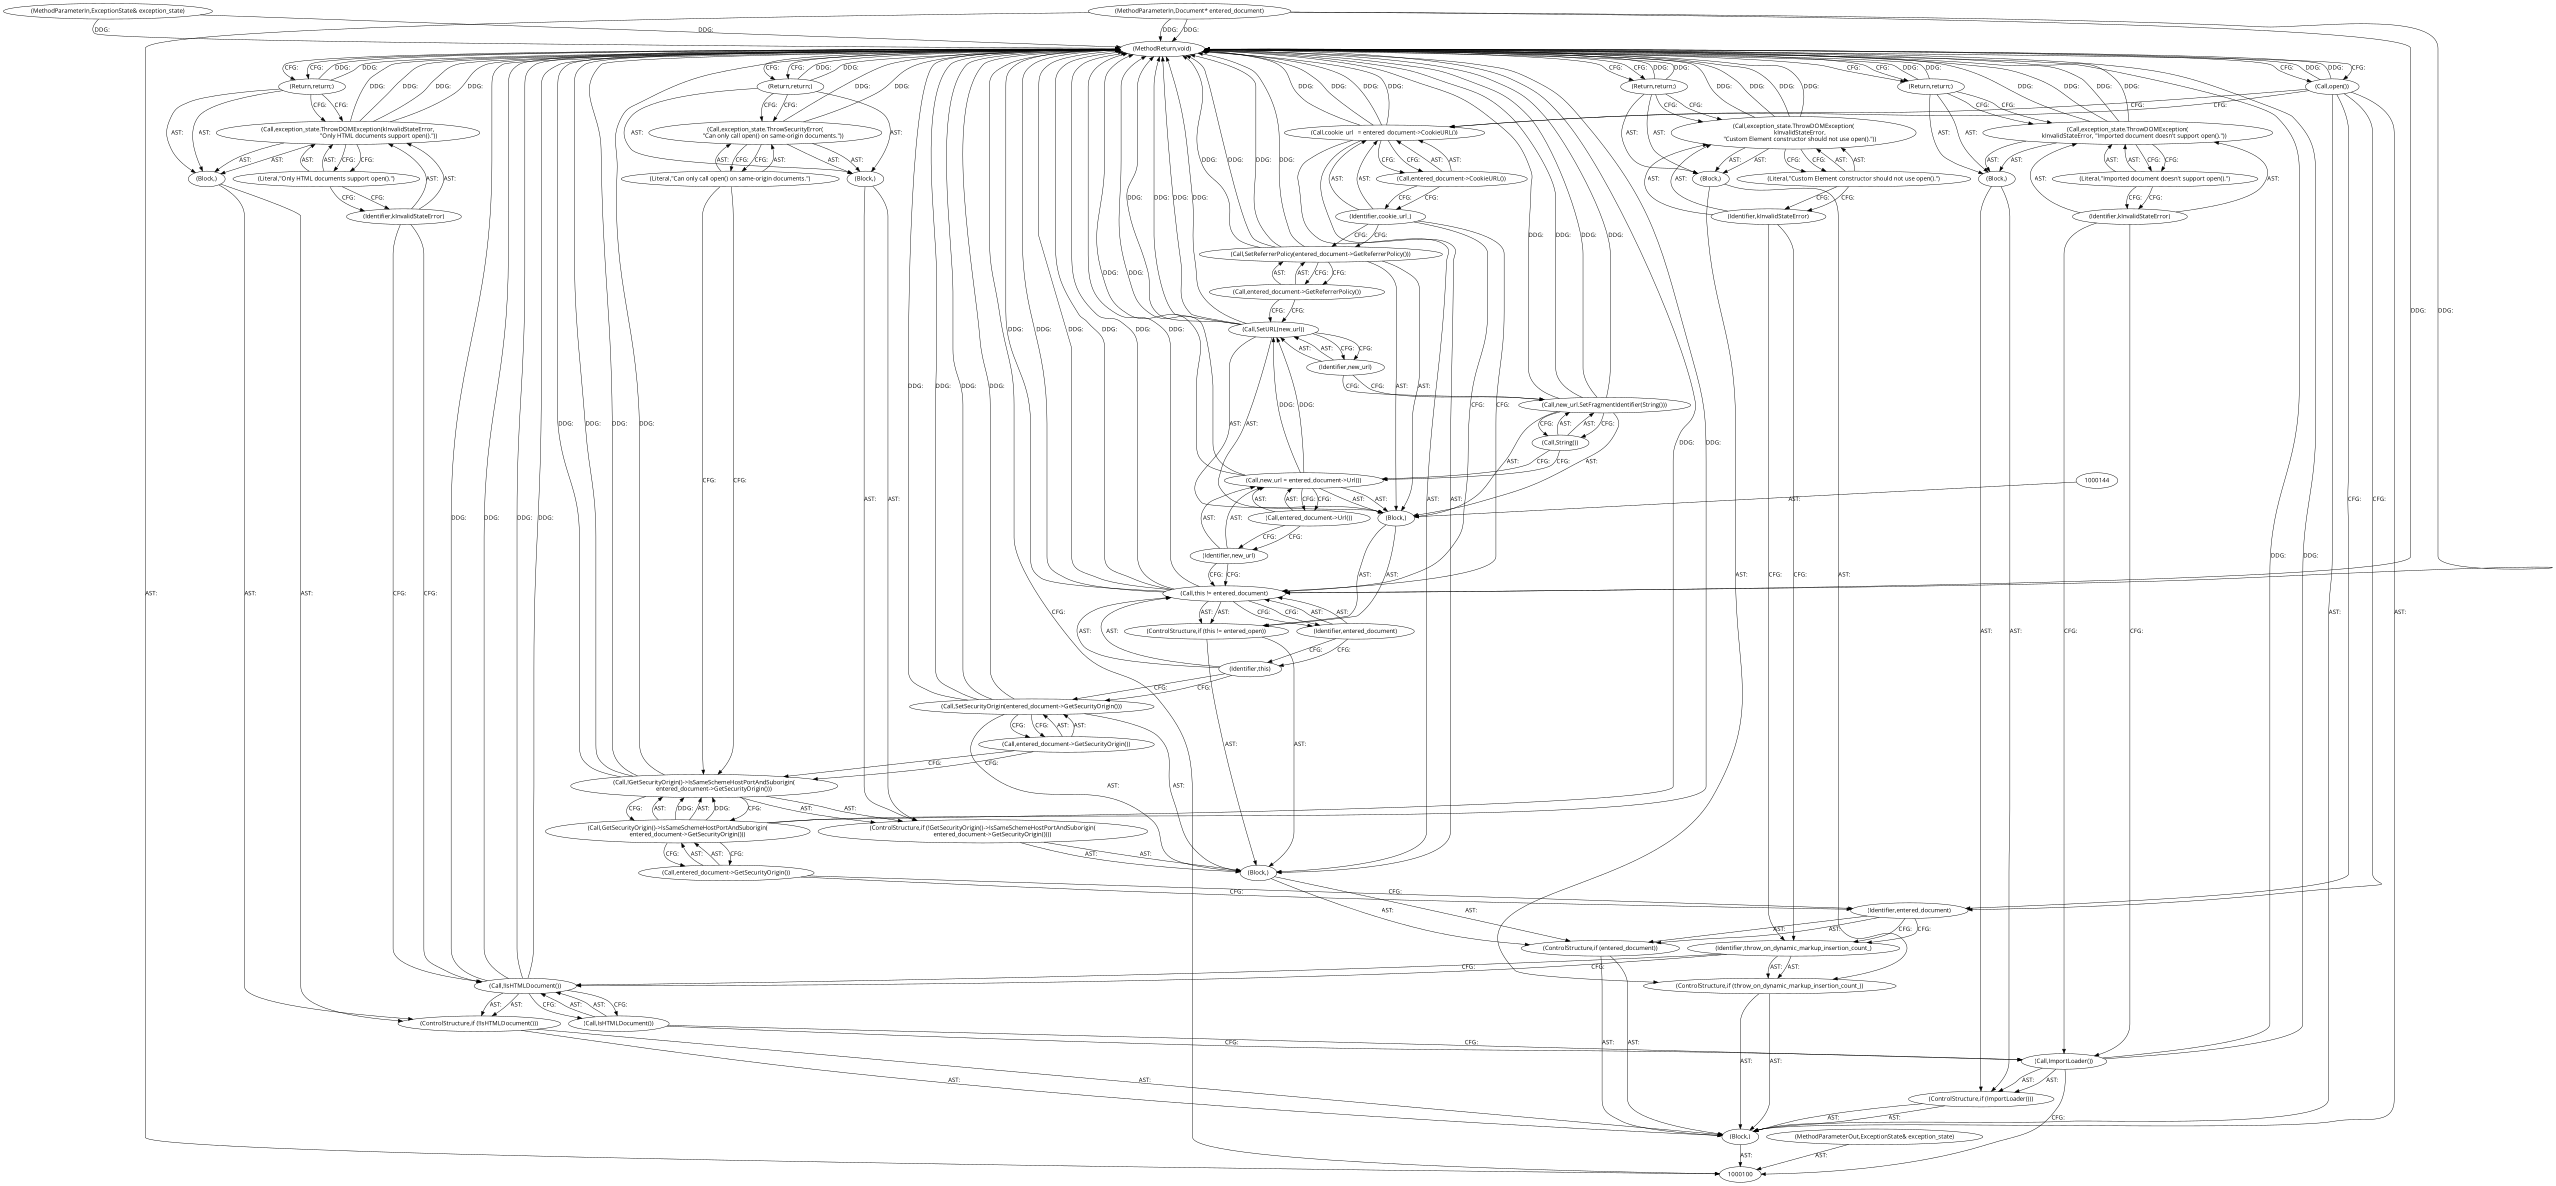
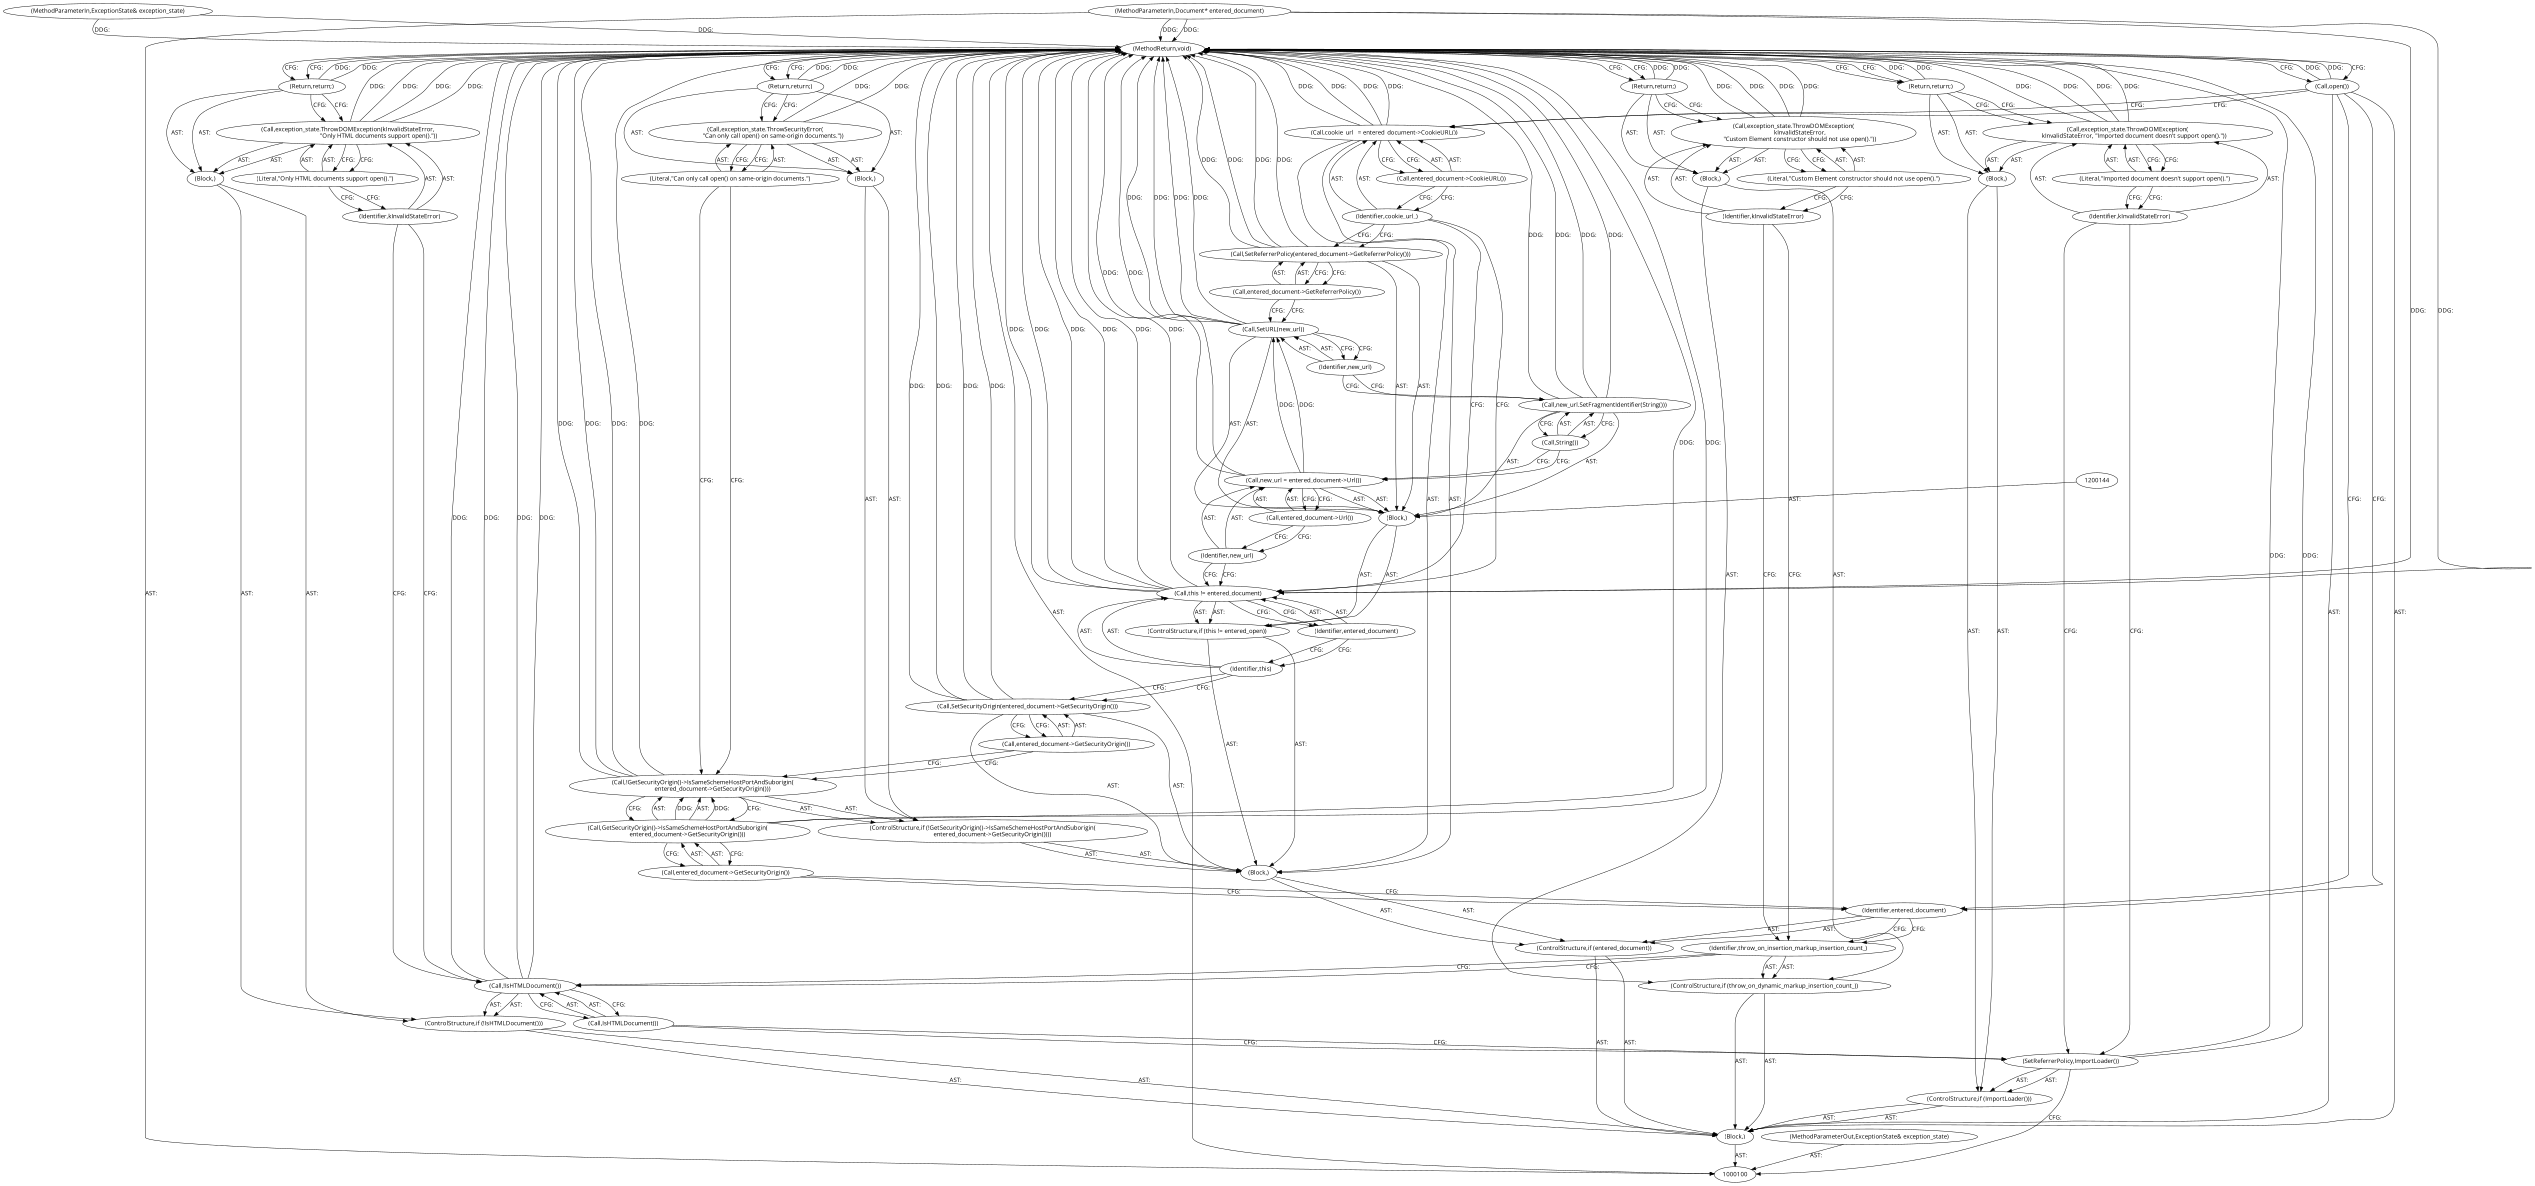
  digraph {
    fontname="Open Sans"
    node [fontname="Open Sans"]
    edge [fontname="Open Sans"]
    n1 [label="(MethodReturn,void)"]
    n2 [label="(Return,return;)"]
    n3 [label="(Return,return;)"]
    n4 [label="(Return,return;)"]
    n5 [label="(Call,open())"]
    n6 [label="(Return,return;)"]
    1000100
    n8 [label="(Call,exception_state.ThrowDOMException(kInvalidStateError,\n                                      \"Only HTML documents support open().\"))"]
    n9 [label="(Block,)"]
    n10 [label="(Block,)"]
    n11 [label="(Call,exception_state.ThrowDOMException(\n        kInvalidStateError,\n        \"Custom Element constructor should not use open().\"))"]
    n12 [label="(Block,)"]
    n13 [label="(Call,exception_state.ThrowSecurityError(\n          \"Can only call open() on same-origin documents.\"))"]
    n14 [label="(Block,)"]
    n15 [label="(Identifier,entered_document)"]
    n16 [label="(Call,cookie_url_ = entered_document->CookieURL())"]
    n17 [label="(Block,)"]
    n18 [label="(Call,exception_state.ThrowDOMException(\n        kInvalidStateError, \"Imported document doesn't support open().\"))"]
    n19 [label="(MethodParameterIn,Document* entered_document)"]
    n20 [label="(Call,this != entered_document)"]
    n21 [label="(Identifier,entered_document)"]
    n22 [label="(ControlStructure,if (this != entered_open))"]
    n23 [label="(Identifier,kInvalidStateError)"]
    n24 [label="(Call,!IsHTMLDocument())"]
    n25 [label="(Literal,\"Only HTML documents support open().\")"]
    n26 [label="(ControlStructure,if (!IsHTMLDocument()))"]
    n27 [label="(Call,IsHTMLDocument())"]
    n28 [label="(ControlStructure,if (throw_on_dynamic_markup_insertion_count_))"]
-   n29 [label="(Identifier,throw_on_dynamic_markup_insertion_count_)"]
+   n29 [label="(Identifier,throw_on_insertion_markup_insertion_count_)"]
    n30 [label="(Literal,\"Custom Element constructor should not use open().\")"]
    n31 [label="(Identifier,kInvalidStateError)"]
    n32 [label="(MethodParameterIn,ExceptionState& exception_state)"]
    n33 [label="(MethodParameterOut,ExceptionState& exception_state)"]
    n34 [label="(ControlStructure,if (entered_document))"]
    n35 [label="(Block,)"]
    n36 [label="(ControlStructure,if (!GetSecurityOrigin()->IsSameSchemeHostPortAndSuborigin(\n            entered_document->GetSecurityOrigin())))"]
    n37 [label="(Call,!GetSecurityOrigin()->IsSameSchemeHostPortAndSuborigin(\n            entered_document->GetSecurityOrigin()))"]
    n38 [label="(Call,GetSecurityOrigin()->IsSameSchemeHostPortAndSuborigin(\n            entered_document->GetSecurityOrigin()))"]
    n39 [label="(Call,entered_document->GetSecurityOrigin())"]
    n40 [label="(Literal,\"Can only call open() on same-origin documents.\")"]
    n41 [label="(Call,entered_document->GetSecurityOrigin())"]
    n42 [label="(Call,SetSecurityOrigin(entered_document->GetSecurityOrigin()))"]
    n43 [label="(ControlStructure,if (ImportLoader()))"]
-   n44 [label="(Call,ImportLoader())"]
+   n44 [label="(SetReferrerPolicy,ImportLoader())"]
    n45 [label="(Identifier,this)"]
    n46 [label="(Call,new_url = entered_document->Url())"]
    n47 [label="(Call,entered_document->Url())"]
    n48 [label="(Block,)"]
    n49 [label="(Call,SetURL(new_url))"]
    n50 [label="(Identifier,new_url)"]
    n51 [label="(Identifier,new_url)"]
    n52 [label="(Call,String())"]
    n53 [label="(Call,new_url.SetFragmentIdentifier(String()))"]
    n54 [label="(Call,entered_document->GetReferrerPolicy())"]
    n55 [label="(Call,SetReferrerPolicy(entered_document->GetReferrerPolicy()))"]
    n56 [label="(Call,entered_document->CookieURL())"]
    n57 [label="(Identifier,cookie_url_)"]
    n58 [label="(Literal,\"Imported document doesn't support open().\")"]
    n59 [label="(Identifier,kInvalidStateError)"]
-   1000144
+   1000144 [label=1200144]
    n1 -> n2 [label="CFG: "]
    n1 -> n2 [label="CFG: "]
    n1 -> n3 [label="CFG: "]
    n1 -> n3 [label="CFG: "]
    n1 -> n4 [label="CFG: "]
    n1 -> n4 [label="CFG: "]
    n1 -> n5 [label="CFG: "]
    n1 -> n5 [label="CFG: "]
    n1 -> n6 [label="CFG: "]
    n1 -> n6 [label="CFG: "]
-   n1 -> 1000100 [label="CFG: "]
+   n1 -> 1000100 [label="AST: "]
    n2 -> n1 [label="DDG: "]
    n2 -> n1 [label="DDG: "]
    n2 -> n8 [label="CFG: "]
    n2 -> n8 [label="CFG: "]
    n2 -> n9 [label="AST: "]
    n2 -> n9 [label="AST: "]
    n3 -> n1 [label="DDG: "]
    n3 -> n1 [label="DDG: "]
    n3 -> n10 [label="AST: "]
    n3 -> n10 [label="AST: "]
    n3 -> n11 [label="CFG: "]
    n3 -> n11 [label="CFG: "]
    n4 -> n1 [label="DDG: "]
    n4 -> n1 [label="DDG: "]
    n4 -> n12 [label="AST: "]
    n4 -> n12 [label="AST: "]
    n4 -> n13 [label="CFG: "]
    n4 -> n13 [label="CFG: "]
    n5 -> n1 [label="DDG: "]
    n5 -> n1 [label="DDG: "]
    n5 -> n14 [label="AST: "]
    n5 -> n14 [label="AST: "]
    n5 -> n15 [label="CFG: "]
    n5 -> n15 [label="CFG: "]
    n5 -> n16 [label="CFG: "]
    n5 -> n16 [label="CFG: "]
    n6 -> n1 [label="DDG: "]
    n6 -> n1 [label="DDG: "]
    n6 -> n17 [label="AST: "]
    n6 -> n17 [label="AST: "]
    n6 -> n18 [label="CFG: "]
    n6 -> n18 [label="CFG: "]
    n8 -> n1 [label="DDG: "]
    n8 -> n1 [label="DDG: "]
    n8 -> n1 [label="DDG: "]
    n8 -> n1 [label="DDG: "]
    n8 -> n9 [label="AST: "]
    n8 -> n9 [label="AST: "]
    n8 -> n25 [label="CFG: "]
    n8 -> n25 [label="CFG: "]
    n9 -> n26 [label="AST: "]
    n9 -> n26 [label="AST: "]
    n10 -> n28 [label="AST: "]
    n10 -> n28 [label="AST: "]
    n11 -> n1 [label="DDG: "]
    n11 -> n1 [label="DDG: "]
    n11 -> n1 [label="DDG: "]
    n11 -> n1 [label="DDG: "]
    n11 -> n10 [label="AST: "]
    n11 -> n10 [label="AST: "]
    n11 -> n30 [label="CFG: "]
    n11 -> n30 [label="CFG: "]
    n12 -> n36 [label="AST: "]
    n12 -> n36 [label="AST: "]
    n13 -> n1 [label="DDG: "]
    n13 -> n1 [label="DDG: "]
    n13 -> n12 [label="AST: "]
    n13 -> n12 [label="AST: "]
    n13 -> n40 [label="CFG: "]
    n13 -> n40 [label="CFG: "]
    n14 -> 1000100 [label="AST: "]
    n15 -> n29 [label="CFG: "]
    n15 -> n29 [label="CFG: "]
    n15 -> n34 [label="AST: "]
    n15 -> n34 [label="AST: "]
    n16 -> n1 [label="DDG: "]
    n16 -> n1 [label="DDG: "]
    n16 -> n1 [label="DDG: "]
    n16 -> n1 [label="DDG: "]
    n16 -> n35 [label="AST: "]
    n16 -> n35 [label="AST: "]
    n16 -> n56 [label="CFG: "]
    n16 -> n56 [label="CFG: "]
    n17 -> n43 [label="AST: "]
    n17 -> n43 [label="AST: "]
    n18 -> n1 [label="DDG: "]
    n18 -> n1 [label="DDG: "]
    n18 -> n1 [label="DDG: "]
    n18 -> n1 [label="DDG: "]
    n18 -> n17 [label="AST: "]
    n18 -> n17 [label="AST: "]
    n18 -> n58 [label="CFG: "]
    n18 -> n58 [label="CFG: "]
    n19 -> n1 [label="DDG: "]
    n19 -> n1 [label="DDG: "]
    n19 -> 1000100 [label="AST: "]
    n19 -> n20 [label="DDG: "]
    n19 -> n20 [label="DDG: "]
    n20 -> n1 [label="DDG: "]
    n20 -> n1 [label="DDG: "]
    n20 -> n1 [label="DDG: "]
    n20 -> n1 [label="DDG: "]
    n20 -> n1 [label="DDG: "]
    n20 -> n1 [label="DDG: "]
    n20 -> n21 [label="CFG: "]
    n20 -> n21 [label="CFG: "]
    n20 -> n22 [label="AST: "]
    n20 -> n22 [label="AST: "]
    n21 -> n20 [label="AST: "]
    n21 -> n20 [label="AST: "]
    n21 -> n45 [label="CFG: "]
    n21 -> n45 [label="CFG: "]
    n22 -> n35 [label="AST: "]
    n22 -> n35 [label="AST: "]
    n23 -> n8 [label="AST: "]
    n23 -> n8 [label="AST: "]
    n23 -> n24 [label="CFG: "]
    n23 -> n24 [label="CFG: "]
    n24 -> n1 [label="DDG: "]
    n24 -> n1 [label="DDG: "]
    n24 -> n1 [label="DDG: "]
    n24 -> n1 [label="DDG: "]
    n24 -> n26 [label="AST: "]
    n24 -> n26 [label="AST: "]
    n24 -> n27 [label="CFG: "]
    n24 -> n27 [label="CFG: "]
    n25 -> n8 [label="AST: "]
    n25 -> n8 [label="AST: "]
    n25 -> n23 [label="CFG: "]
    n25 -> n23 [label="CFG: "]
    n26 -> n14 [label="AST: "]
    n26 -> n14 [label="AST: "]
    n27 -> n24 [label="AST: "]
    n27 -> n24 [label="AST: "]
    n27 -> n44 [label="CFG: "]
    n27 -> n44 [label="CFG: "]
    n28 -> n14 [label="AST: "]
    n28 -> n14 [label="AST: "]
    n29 -> n24 [label="CFG: "]
    n29 -> n24 [label="CFG: "]
    n29 -> n28 [label="AST: "]
    n29 -> n28 [label="AST: "]
    n30 -> n11 [label="AST: "]
    n30 -> n11 [label="AST: "]
    n30 -> n31 [label="CFG: "]
    n30 -> n31 [label="CFG: "]
    n31 -> n11 [label="AST: "]
    n31 -> n11 [label="AST: "]
    n31 -> n29 [label="CFG: "]
    n31 -> n29 [label="CFG: "]
    n32 -> n1 [label="DDG: "]
    n32 -> n1 [label="DDG: "]
    n33 -> 1000100 [label="AST: "]
    n34 -> n14 [label="AST: "]
    n34 -> n14 [label="AST: "]
    n35 -> n34 [label="AST: "]
    n35 -> n34 [label="AST: "]
    n36 -> n35 [label="AST: "]
    n36 -> n35 [label="AST: "]
    n37 -> n1 [label="DDG: "]
    n37 -> n1 [label="DDG: "]
    n37 -> n1 [label="DDG: "]
    n37 -> n1 [label="DDG: "]
    n37 -> n36 [label="AST: "]
    n37 -> n36 [label="AST: "]
    n37 -> n38 [label="CFG: "]
    n37 -> n38 [label="CFG: "]
    n38 -> n1 [label="DDG: "]
    n38 -> n1 [label="DDG: "]
    n38 -> n37 [label="AST: "]
    n38 -> n37 [label="DDG: "]
    n38 -> n37 [label="AST: "]
    n38 -> n37 [label="DDG: "]
    n38 -> n39 [label="CFG: "]
    n38 -> n39 [label="CFG: "]
    n39 -> n15 [label="CFG: "]
    n39 -> n15 [label="CFG: "]
    n39 -> n38 [label="AST: "]
    n39 -> n38 [label="AST: "]
    n40 -> n13 [label="AST: "]
    n40 -> n13 [label="AST: "]
    n40 -> n37 [label="CFG: "]
    n40 -> n37 [label="CFG: "]
    n41 -> n37 [label="CFG: "]
    n41 -> n37 [label="CFG: "]
    n41 -> n42 [label="AST: "]
    n41 -> n42 [label="AST: "]
    n42 -> n1 [label="DDG: "]
    n42 -> n1 [label="DDG: "]
    n42 -> n1 [label="DDG: "]
    n42 -> n1 [label="DDG: "]
    n42 -> n35 [label="AST: "]
    n42 -> n35 [label="AST: "]
    n42 -> n41 [label="CFG: "]
    n42 -> n41 [label="CFG: "]
    n43 -> n14 [label="AST: "]
    n43 -> n14 [label="AST: "]
    n44 -> n1 [label="DDG: "]
    n44 -> n1 [label="DDG: "]
    n44 -> 1000100 [label="CFG: "]
    n44 -> n43 [label="AST: "]
    n44 -> n43 [label="AST: "]
    n45 -> n20 [label="AST: "]
    n45 -> n20 [label="AST: "]
    n45 -> n42 [label="CFG: "]
    n45 -> n42 [label="CFG: "]
    n46 -> n1 [label="DDG: "]
    n46 -> n1 [label="DDG: "]
    n46 -> n47 [label="CFG: "]
    n46 -> n47 [label="CFG: "]
    n46 -> n48 [label="AST: "]
    n46 -> n48 [label="AST: "]
    n46 -> n49 [label="DDG: "]
    n46 -> n49 [label="DDG: "]
    n47 -> n46 [label="AST: "]
    n47 -> n46 [label="AST: "]
    n47 -> n50 [label="CFG: "]
    n47 -> n50 [label="CFG: "]
    n48 -> n22 [label="AST: "]
    n48 -> n22 [label="AST: "]
    n49 -> n1 [label="DDG: "]
    n49 -> n1 [label="DDG: "]
    n49 -> n1 [label="DDG: "]
    n49 -> n1 [label="DDG: "]
    n49 -> n48 [label="AST: "]
    n49 -> n48 [label="AST: "]
    n49 -> n51 [label="CFG: "]
    n49 -> n51 [label="CFG: "]
    n50 -> n20 [label="CFG: "]
    n50 -> n20 [label="CFG: "]
    n50 -> n46 [label="AST: "]
    n50 -> n46 [label="AST: "]
    n51 -> n49 [label="AST: "]
    n51 -> n49 [label="AST: "]
    n51 -> n53 [label="CFG: "]
    n51 -> n53 [label="CFG: "]
    n52 -> n46 [label="CFG: "]
    n52 -> n46 [label="CFG: "]
    n52 -> n53 [label="AST: "]
    n52 -> n53 [label="AST: "]
    n53 -> n1 [label="DDG: "]
    n53 -> n1 [label="DDG: "]
    n53 -> n1 [label="DDG: "]
    n53 -> n1 [label="DDG: "]
    n53 -> n48 [label="AST: "]
    n53 -> n48 [label="AST: "]
    n53 -> n52 [label="CFG: "]
    n53 -> n52 [label="CFG: "]
    n54 -> n49 [label="CFG: "]
    n54 -> n49 [label="CFG: "]
    n54 -> n55 [label="AST: "]
    n54 -> n55 [label="AST: "]
    n55 -> n1 [label="DDG: "]
    n55 -> n1 [label="DDG: "]
    n55 -> n1 [label="DDG: "]
    n55 -> n1 [label="DDG: "]
    n55 -> n48 [label="AST: "]
    n55 -> n48 [label="AST: "]
    n55 -> n54 [label="CFG: "]
    n55 -> n54 [label="CFG: "]
    n56 -> n16 [label="AST: "]
    n56 -> n16 [label="AST: "]
    n56 -> n57 [label="CFG: "]
    n56 -> n57 [label="CFG: "]
    n57 -> n16 [label="AST: "]
    n57 -> n16 [label="AST: "]
    n57 -> n20 [label="CFG: "]
    n57 -> n20 [label="CFG: "]
    n57 -> n55 [label="CFG: "]
    n57 -> n55 [label="CFG: "]
    n58 -> n18 [label="AST: "]
    n58 -> n18 [label="AST: "]
    n58 -> n59 [label="CFG: "]
    n58 -> n59 [label="CFG: "]
    n59 -> n18 [label="AST: "]
    n59 -> n18 [label="AST: "]
    n59 -> n44 [label="CFG: "]
    n59 -> n44 [label="CFG: "]
    1000144 -> n48 [label="AST: "]
  }
